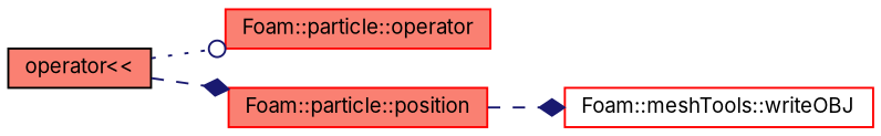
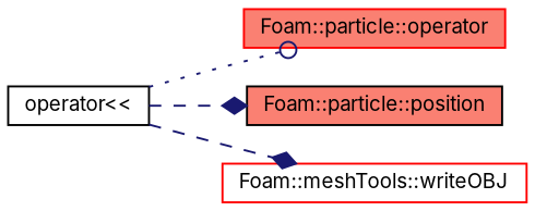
  digraph {
    fontname=Inter
    rankdir=LR
    node [color=black fillcolor=white fontname=Inter fontsize=10 shape=record style=filled]
    edge [arrowhead=diamond color=midnightblue fontname=Inter fontsize=10 labelfontname=Helvetica labelfontsize=10 style=dashed]
-   n1 [fillcolor=salmon fontcolor=black height=0.2 label="operator\<\<" width=0.4]
+   n1 [fontcolor=black height=0.2 label="operator\<\<" width=0.4]
    n2 [color=red fillcolor=salmon height=0.2 label="Foam::particle::operator" width=0.4]
-   n3 [color=red fillcolor=salmon height=0.2 label="Foam::particle::position" width=0.4]
+   n3 [fillcolor=salmon height=0.2 label="Foam::particle::position" width=0.4]
    n4 [color=red height=0.2 label="Foam::meshTools::writeOBJ" width=0.4]
    n1 -> n2 [arrowhead=odot style=dotted]
    n1 -> n3
-   n3 -> n4
+   n1 -> n4
  }
